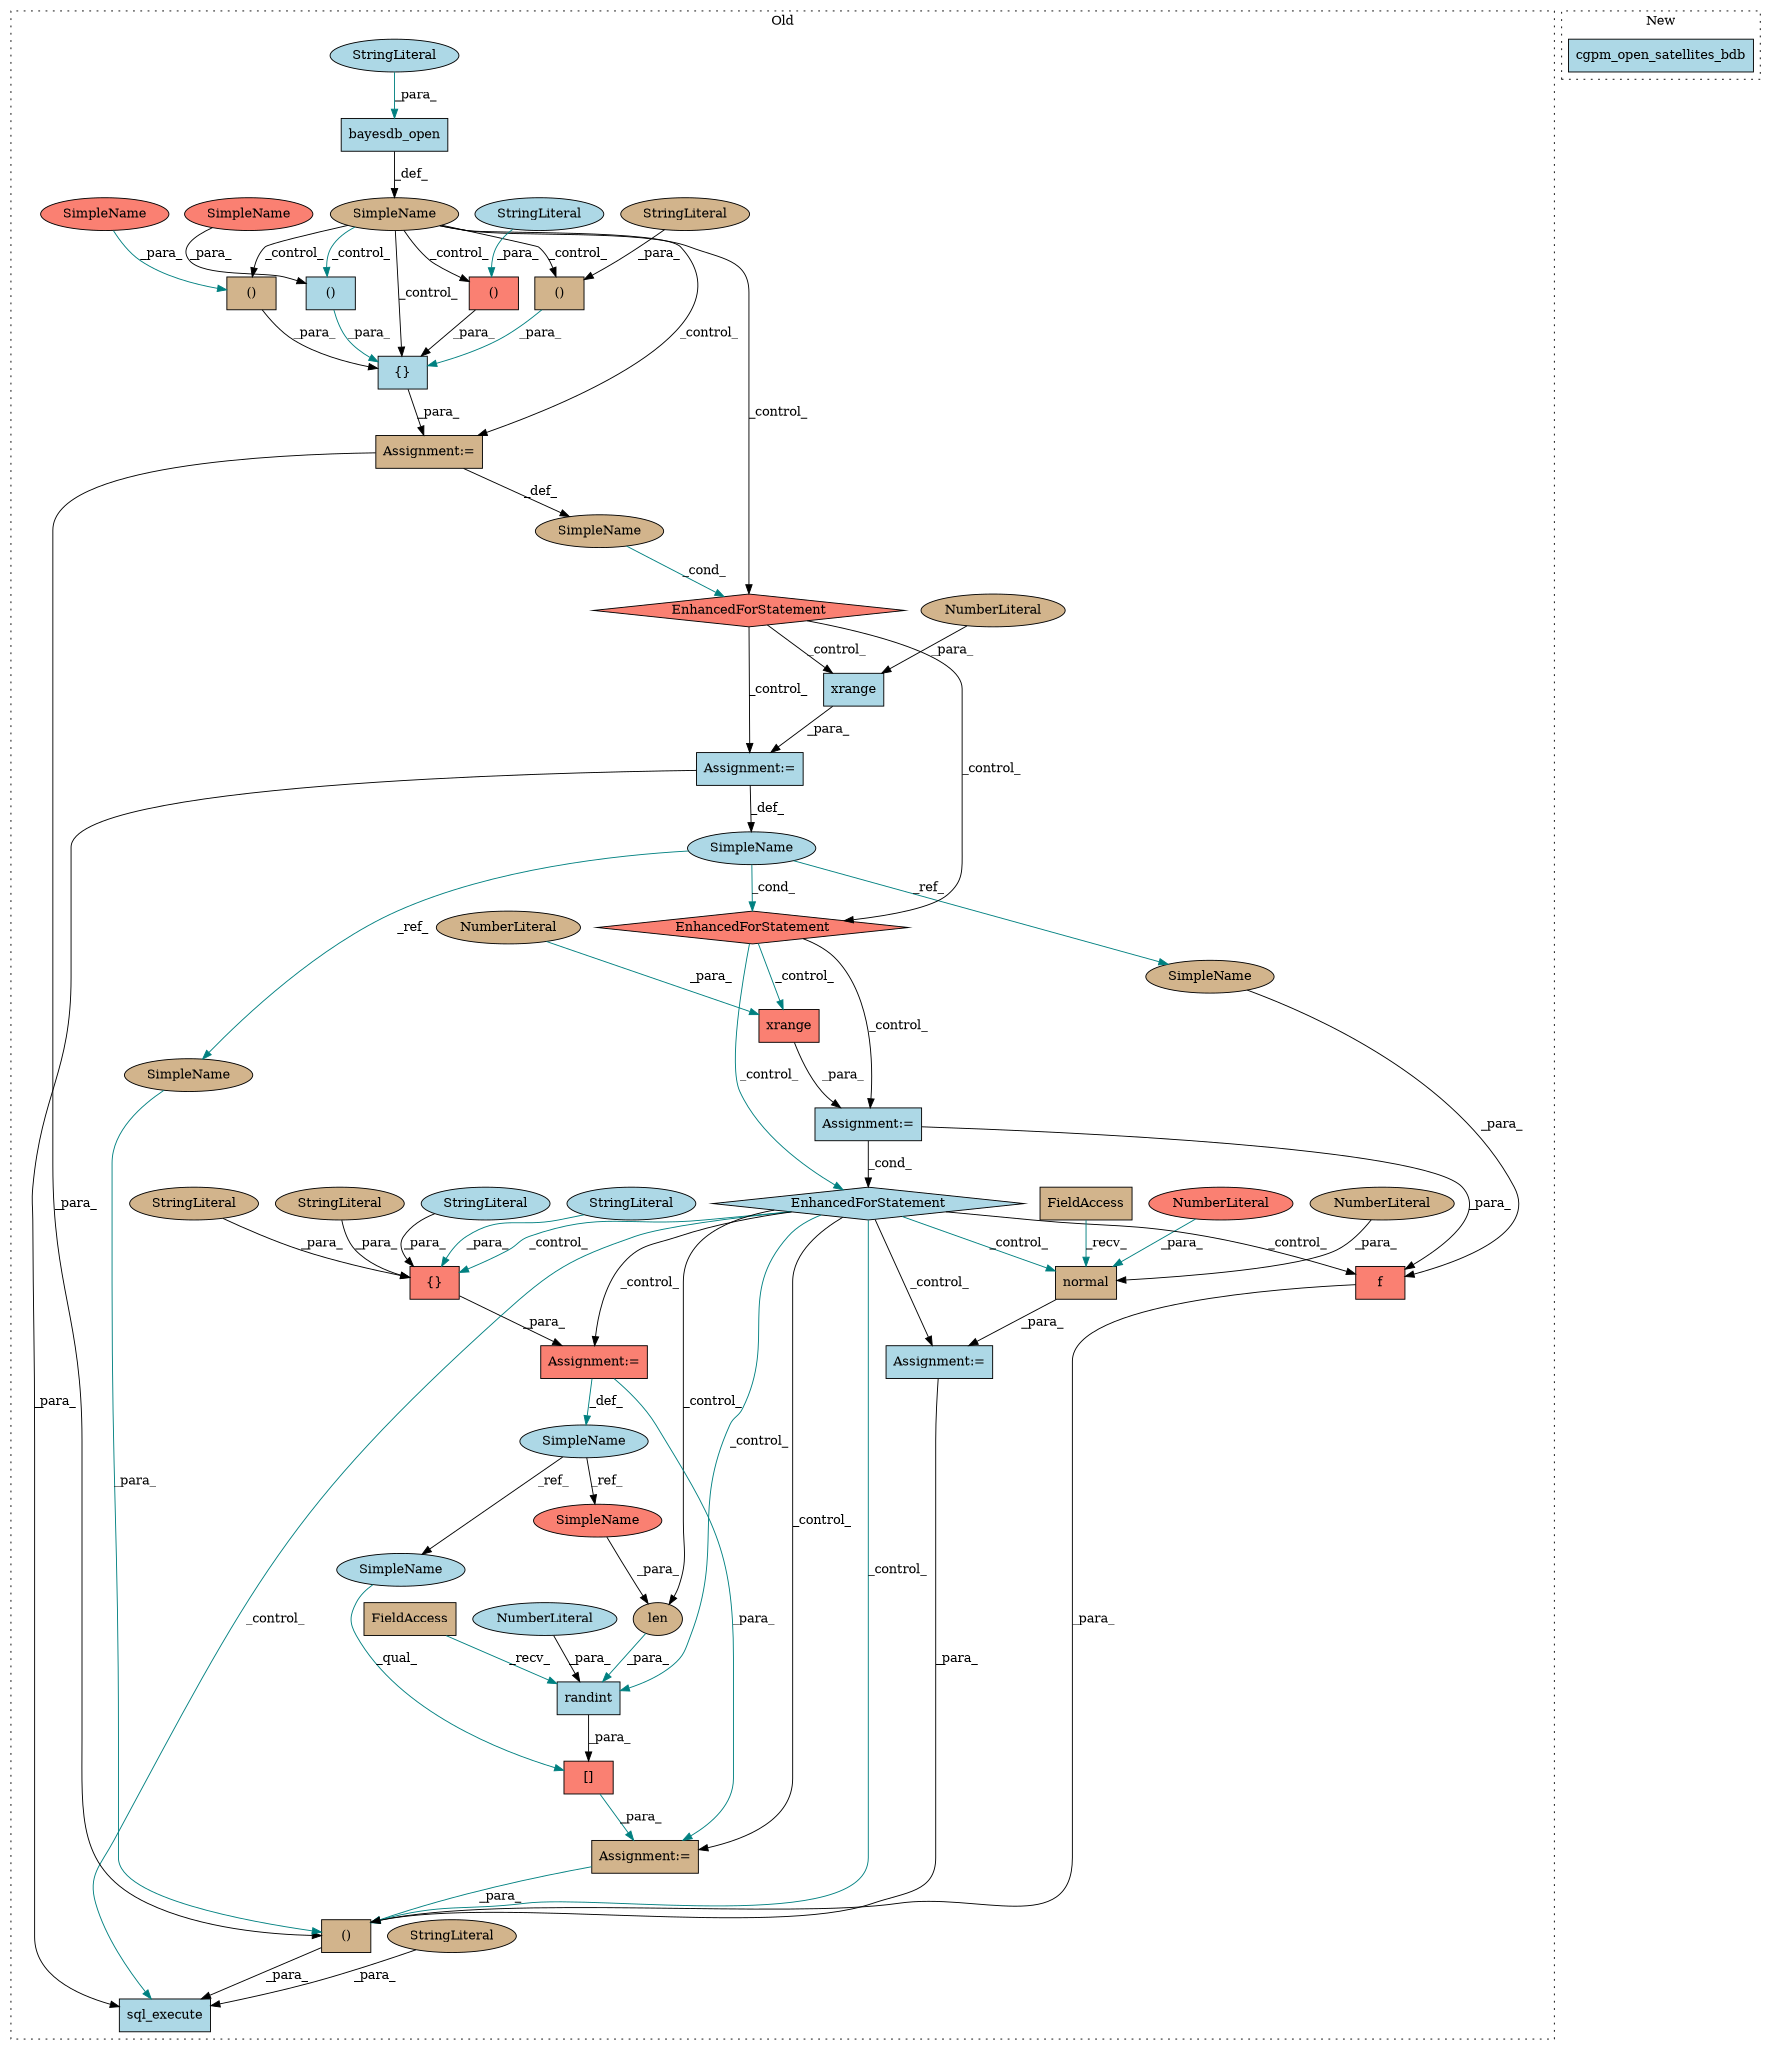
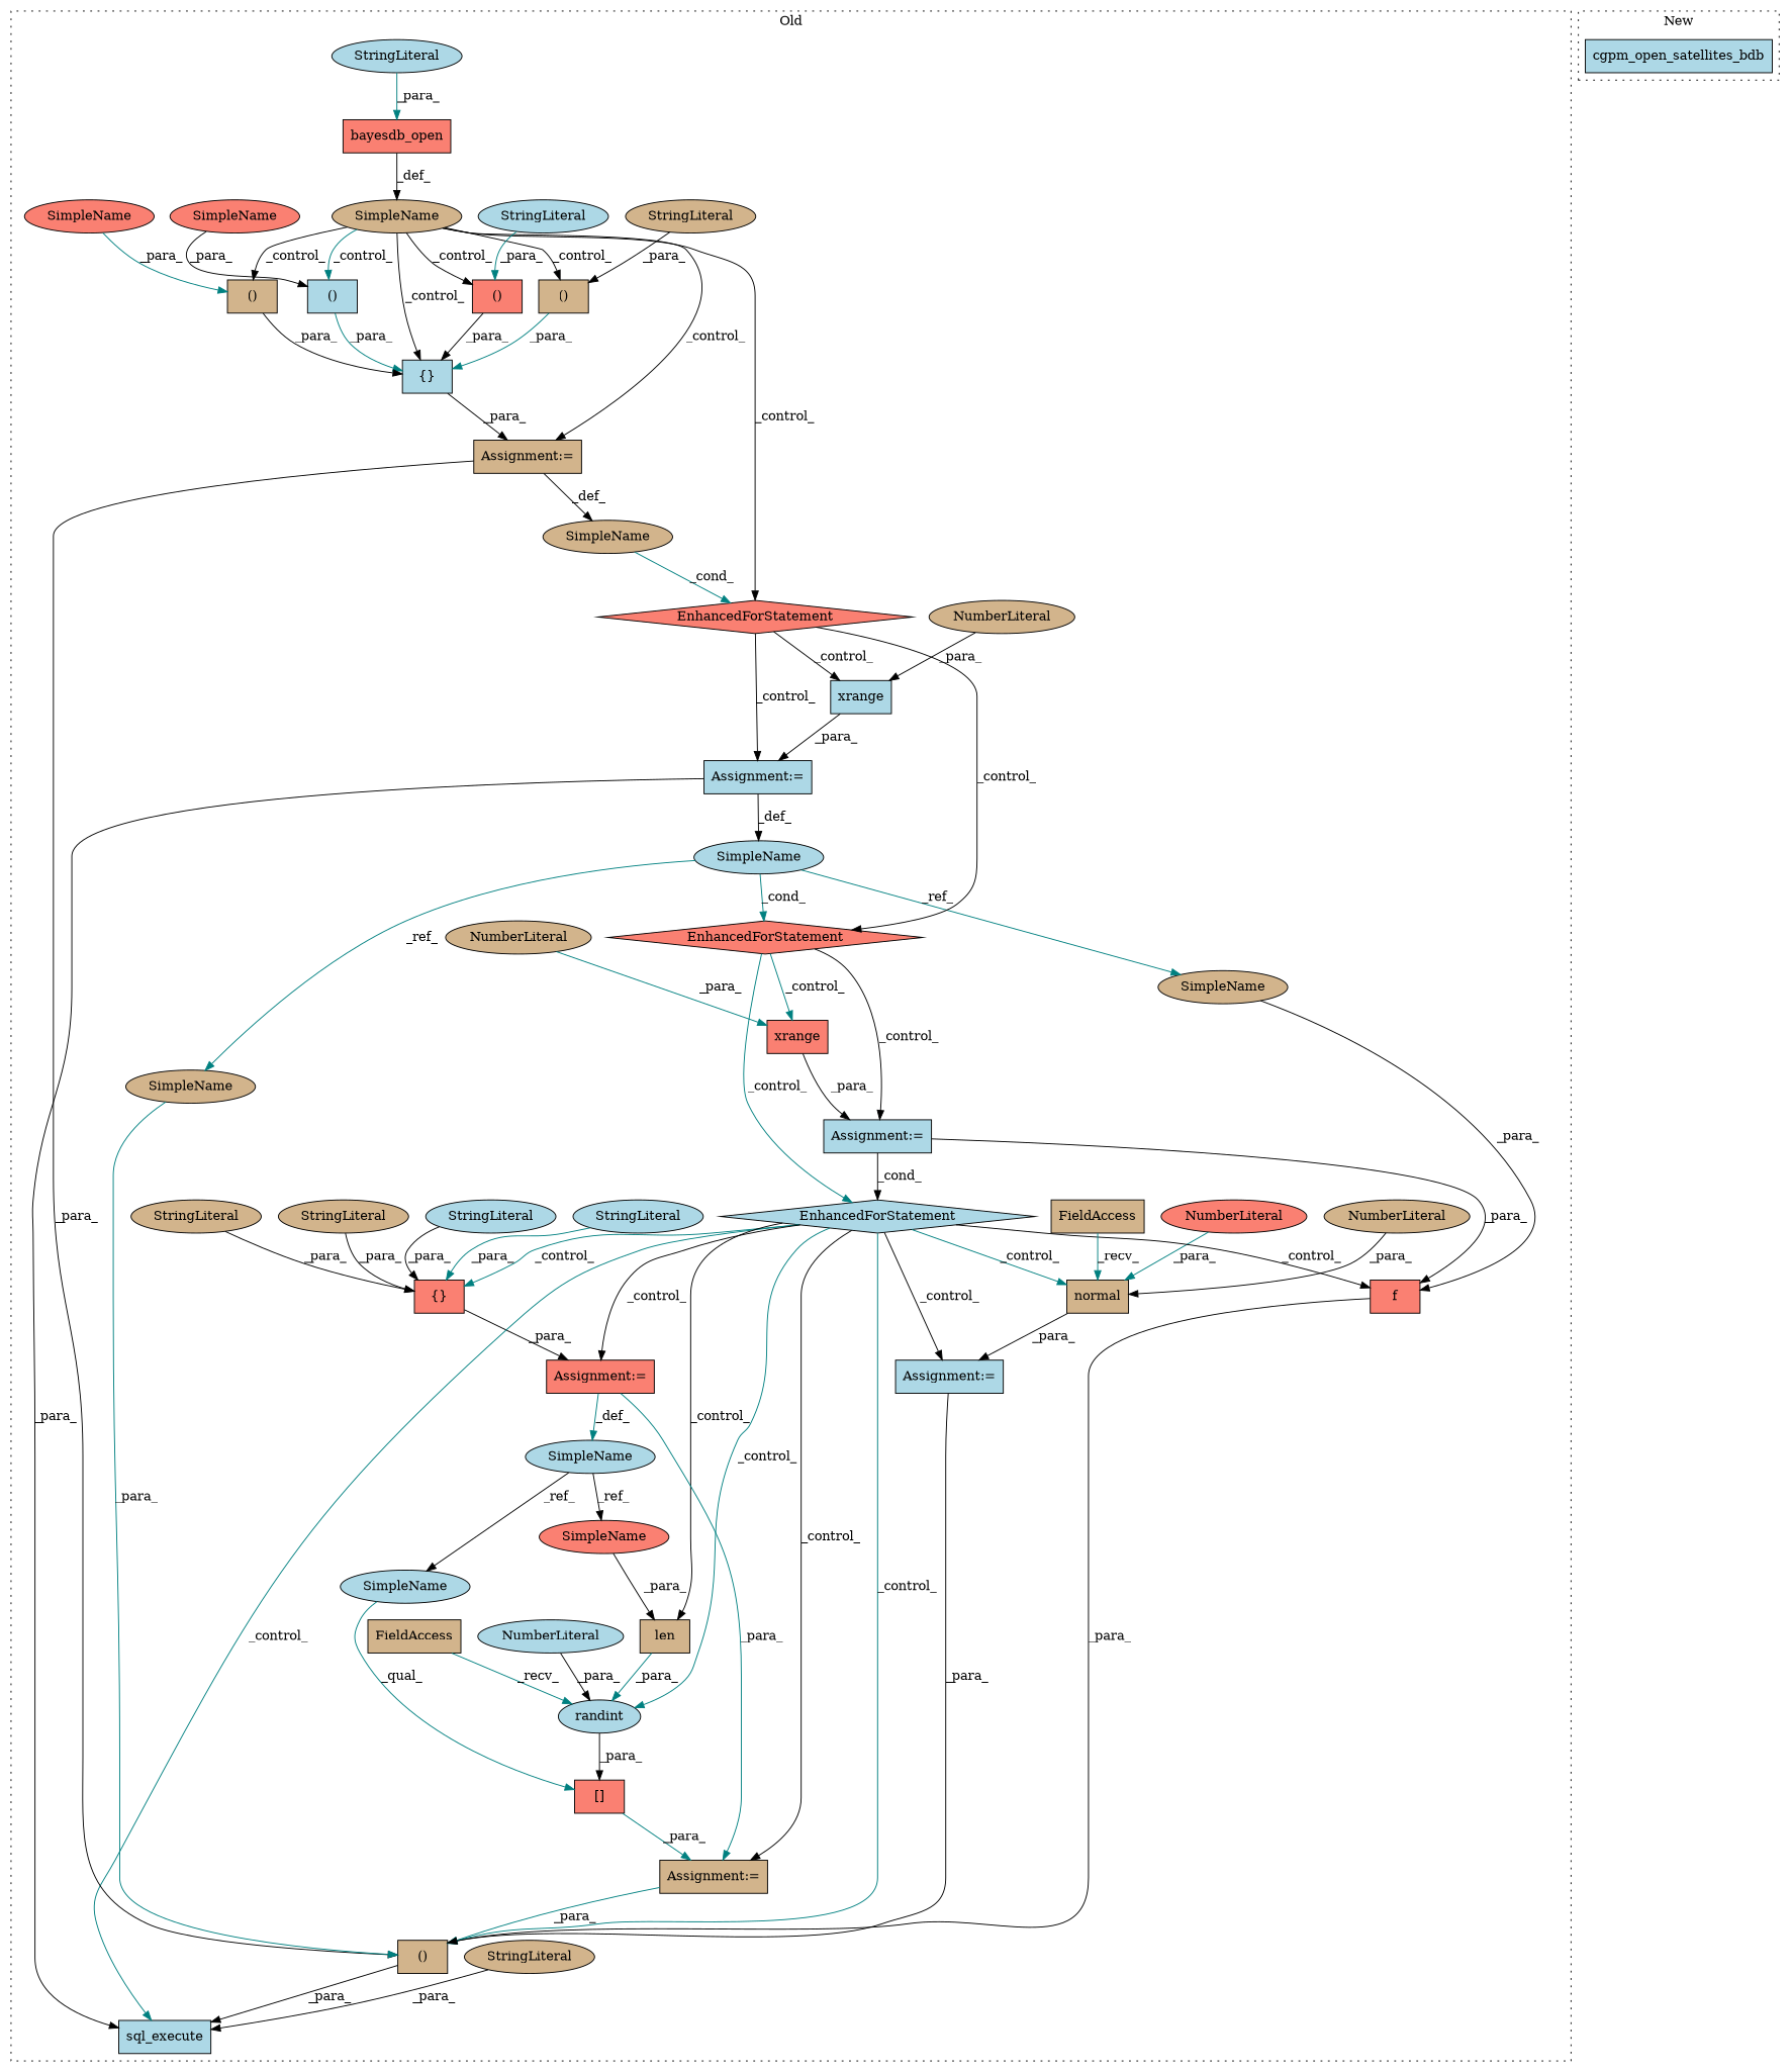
  digraph {
    node [a=42 fillcolor=tan l=1 s=8080 shape=box style=filled]
    edge [color=black]
    n1 [a=32 fillcolor=salmon l="7,1" label=xrange s="8300,8308"]
    n2 [a=106 fillcolor=lightblue l=41 label="()"]
    n3 [fillcolor=lightblue label=SimpleName s=8200 shape=ellipse]
    n4 [a=32 fillcolor=salmon l="2,1" label=f s="8886,8891"]
    n5 [a=106 l=39 label="()" s=8032]
    n6 [a=32 l="7,1" label=normal s="8484,8498"]
    n7 [a=106 l=42 label="()" s=7981]
    n8 [a=34 label=NumberLiteral s=8307 shape=ellipse]
    n9 [a=106 fillcolor=salmon l=40 label="()" s=7932]
    n10 [a=4 fillcolor=salmon l="1,1" label="{}" s="8347,8380"]
    n11 [a=106 l=85 label="()" s=8807]
    n12 [a=34 l=2 label=NumberLiteral s=8496 shape=ellipse]
    n13 [a=4 fillcolor=lightblue l="8,2" label="{}" s="7924,8121"]
    n14 [a=34 fillcolor=salmon l=4 label=NumberLiteral s=8491 shape=ellipse]
    n15 [a=2 fillcolor=salmon l="10,1" label="[]" s="8403,8451"]
-   n16 [a=32 fillcolor=lightblue l="8,1" label=randint s="8426,8450"]
+   n16 [a=32 fillcolor=lightblue l="8,1" label=randint s="8426,8450" shape=ellipse]
    n17 [a=34 fillcolor=lightblue label=NumberLiteral s=8434 shape=ellipse]
    n18 [a=70 fillcolor=salmon l="77,2" label=EnhancedForStatement s="7822,8123" shape=diamond]
    n19 [a=32 fillcolor=lightblue l="12,2" label=sql_execute s="8517,8892"]
    n20 [a=70 fillcolor=salmon l="61,2" label=EnhancedForStatement s="8135,8213" shape=diamond]
    n21 [a=70 fillcolor=lightblue l="65,2" label=EnhancedForStatement s="8227,8309" shape=diamond]
    n22 [label=SimpleName shape=ellipse l="" s=""]
    n23 [label=SimpleName s=7911 shape=ellipse]
    n24 [a=45 l=264 label=StringLiteral s=8529 shape=ellipse]
    n25 [a=45 l=4 label=StringLiteral s=8348 shape=ellipse]
    n26 [a=45 l=5 label=StringLiteral s=7981 shape=ellipse]
    n27 [a=45 fillcolor=lightblue l=5 label=StringLiteral s=7932 shape=ellipse]
    n28 [a=45 l=8 label=StringLiteral s=8353 shape=ellipse]
    n29 [a=45 fillcolor=lightblue l=7 label=StringLiteral s=8362 shape=ellipse]
    n30 [a=45 fillcolor=lightblue l=10 label=StringLiteral s=8370 shape=ellipse]
-   n31 [a=32 l="4,1" label=len s="8436,8449" shape=ellipse]
+   n31 [a=32 l="4,1" label=len s="8436,8449"]
    n32 [fillcolor=lightblue l=9 label=SimpleName s=8325 shape=ellipse]
    n33 [a=22 l=12 label=FieldAccess s=8413]
    n34 [a=22 l=12 label=FieldAccess s=8471]
    n35 [a=32 fillcolor=lightblue l="7,1" label=xrange s="8204,8212"]
    n36 [a=34 label=NumberLiteral s=8211 shape=ellipse]
-   n37 [a=32 fillcolor=lightblue l="13,1" label=bayesdb_open s="7516,7539"]
+   n37 [a=32 fillcolor=salmon l="13,1" label=bayesdb_open s="7516,7539"]
    n38 [a=7 fillcolor=lightblue l="61,2" label="Assignment:=" s="8135,8213"]
    n39 [a=7 fillcolor=lightblue l="65,2" label="Assignment:=" s="8227,8309"]
    n40 [a=7 label="Assignment:=" s=8402]
    n41 [a=7 fillcolor=lightblue label="Assignment:=" s=8470]
    n42 [a=7 fillcolor=salmon label="Assignment:=" s=8334]
    n43 [a=7 l="77,2" label="Assignment:=" s="7822,8123"]
    n44 [a=45 fillcolor=lightblue l=10 label=StringLiteral s=7529 shape=ellipse]
    n45 [fillcolor=salmon l=4 label=SimpleName shape=ellipse]
    n46 [fillcolor=salmon l=4 label=SimpleName s=8032 shape=ellipse]
    n47 [fillcolor=salmon l=9 label=SimpleName s=8440 shape=ellipse]
    n48 [fillcolor=lightblue l=9 label=SimpleName s=8403 shape=ellipse]
    n49 [label=SimpleName s=8888 shape=ellipse]
    n50 [label=SimpleName s=8858 shape=ellipse]
    n51 [a=32 fillcolor=lightblue l=27 label=cgpm_open_satellites_bdb s=9045]
    subgraph cluster_1 {
      label=Old
      style=dotted
      n1
      n2
      n3
      n4
      n5
      n6
      n7
      n8
      n9
      n10
      n11
      n12
      n13
      n14
      n15
      n16
      n17
      n18
      n19
      n20
      n21
      n22
      n23
      n24
      n25
      n26
      n27
      n28
      n29
      n30
      n31
      n32
      n33
      n34
      n35
      n36
      n37
      n38
      n39
      n40
      n41
      n42
      n43
      n44
      n45
      n46
      n47
      n48
      n49
      n50
    }
    subgraph cluster_2 {
      label=New
      style=dotted
      n51
    }
    n1 -> n39 [label=_para_]
    n2 -> n13 [color=teal label=_para_]
    n3 -> n20 [color=teal label=_cond_]
    n3 -> n49 [color=teal label=_ref_]
    n3 -> n50 [color=teal label=_ref_]
    n4 -> n11 [label=_para_]
    n5 -> n13 [label=_para_]
    n6 -> n41 [label=_para_]
    n7 -> n13 [color=teal label=_para_]
    n8 -> n1 [color=teal label=_para_]
    n9 -> n13 [label=_para_]
    n10 -> n42 [label=_para_]
    n11 -> n19 [label=_para_]
    n12 -> n6 [label=_para_]
    n13 -> n43 [label=_para_]
    n14 -> n6 [color=teal label=_para_]
    n15 -> n40 [color=teal label=_para_]
    n16 -> n15 [label=_para_]
    n17 -> n16 [label=_para_]
    n18 -> n20 [label=_control_]
    n18 -> n35 [label=_control_]
    n18 -> n38 [label=_control_]
    n20 -> n1 [color=teal label=_control_]
    n20 -> n21 [color=teal label=_control_]
    n20 -> n39 [label=_control_]
    n21 -> n4 [label=_control_]
    n21 -> n6 [color=teal label=_control_]
    n21 -> n10 [color=teal label=_control_]
    n21 -> n11 [color=teal label=_control_]
    n21 -> n16 [color=teal label=_control_]
    n21 -> n19 [color=teal label=_control_]
    n21 -> n31 [label=_control_]
    n21 -> n40 [label=_control_]
    n21 -> n41 [label=_control_]
    n21 -> n42 [label=_control_]
    n22 -> n2 [color=teal label=_control_]
    n22 -> n5 [label=_control_]
    n22 -> n7 [label=_control_]
    n22 -> n9 [label=_control_]
    n22 -> n13 [label=_control_]
    n22 -> n18 [label=_control_]
    n22 -> n43 [label=_control_]
    n23 -> n18 [color=teal label=_cond_]
    n24 -> n19 [label=_para_]
    n25 -> n10 [label=_para_]
    n26 -> n7 [label=_para_]
    n27 -> n9 [color=teal label=_para_]
    n28 -> n10 [label=_para_]
    n29 -> n10 [color=teal label=_para_]
    n30 -> n10 [label=_para_]
    n31 -> n16 [color=teal label=_para_]
    n32 -> n47 [label=_ref_]
    n32 -> n48 [label=_ref_]
    n33 -> n16 [color=teal label=_recv_]
    n34 -> n6 [color=teal label=_recv_]
    n35 -> n38 [label=_para_]
    n36 -> n35 [label=_para_]
    n37 -> n22 [label=_def_]
    n38 -> n3 [label=_def_]
    n38 -> n19 [label=_para_]
    n39 -> n4 [label=_para_]
    n39 -> n21 [label=_cond_]
    n40 -> n11 [color=teal label=_para_]
    n41 -> n11 [label=_para_]
    n42 -> n32 [color=teal label=_def_]
    n42 -> n40 [color=teal label=_para_]
    n43 -> n11 [label=_para_]
    n43 -> n23 [label=_def_]
    n44 -> n37 [color=teal label=_para_]
    n45 -> n2 [label=_para_]
    n46 -> n5 [color=teal label=_para_]
    n47 -> n31 [label=_para_]
    n48 -> n15 [color=teal label=_qual_]
    n49 -> n4 [label=_para_]
    n50 -> n11 [color=teal label=_para_]
  }
